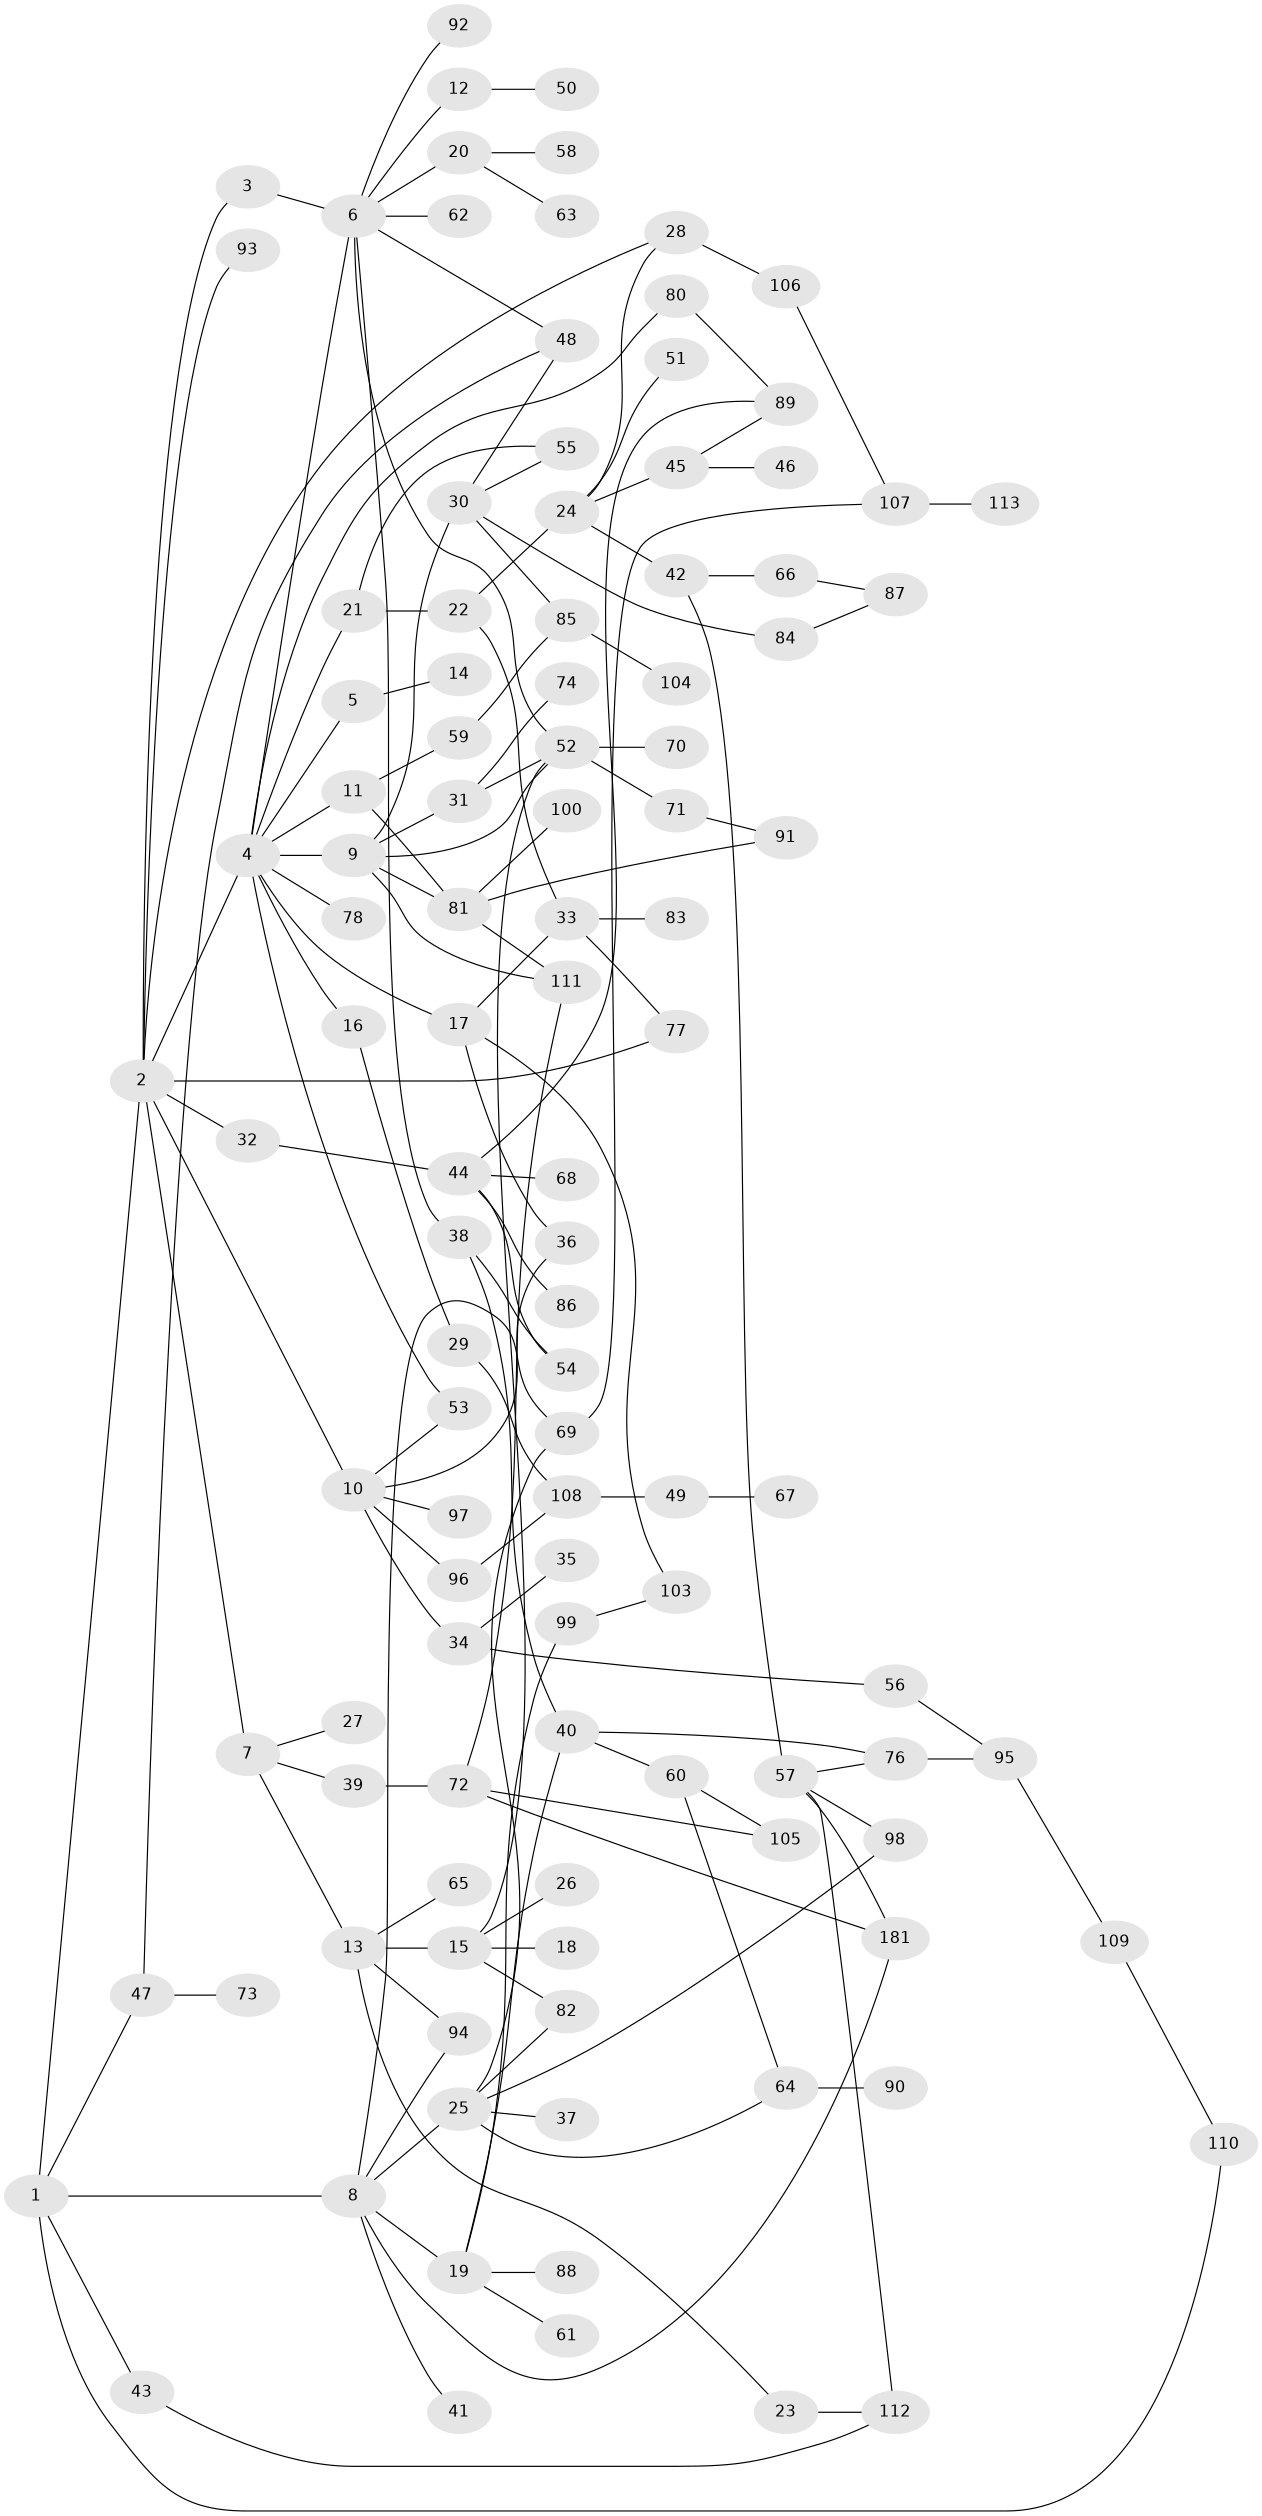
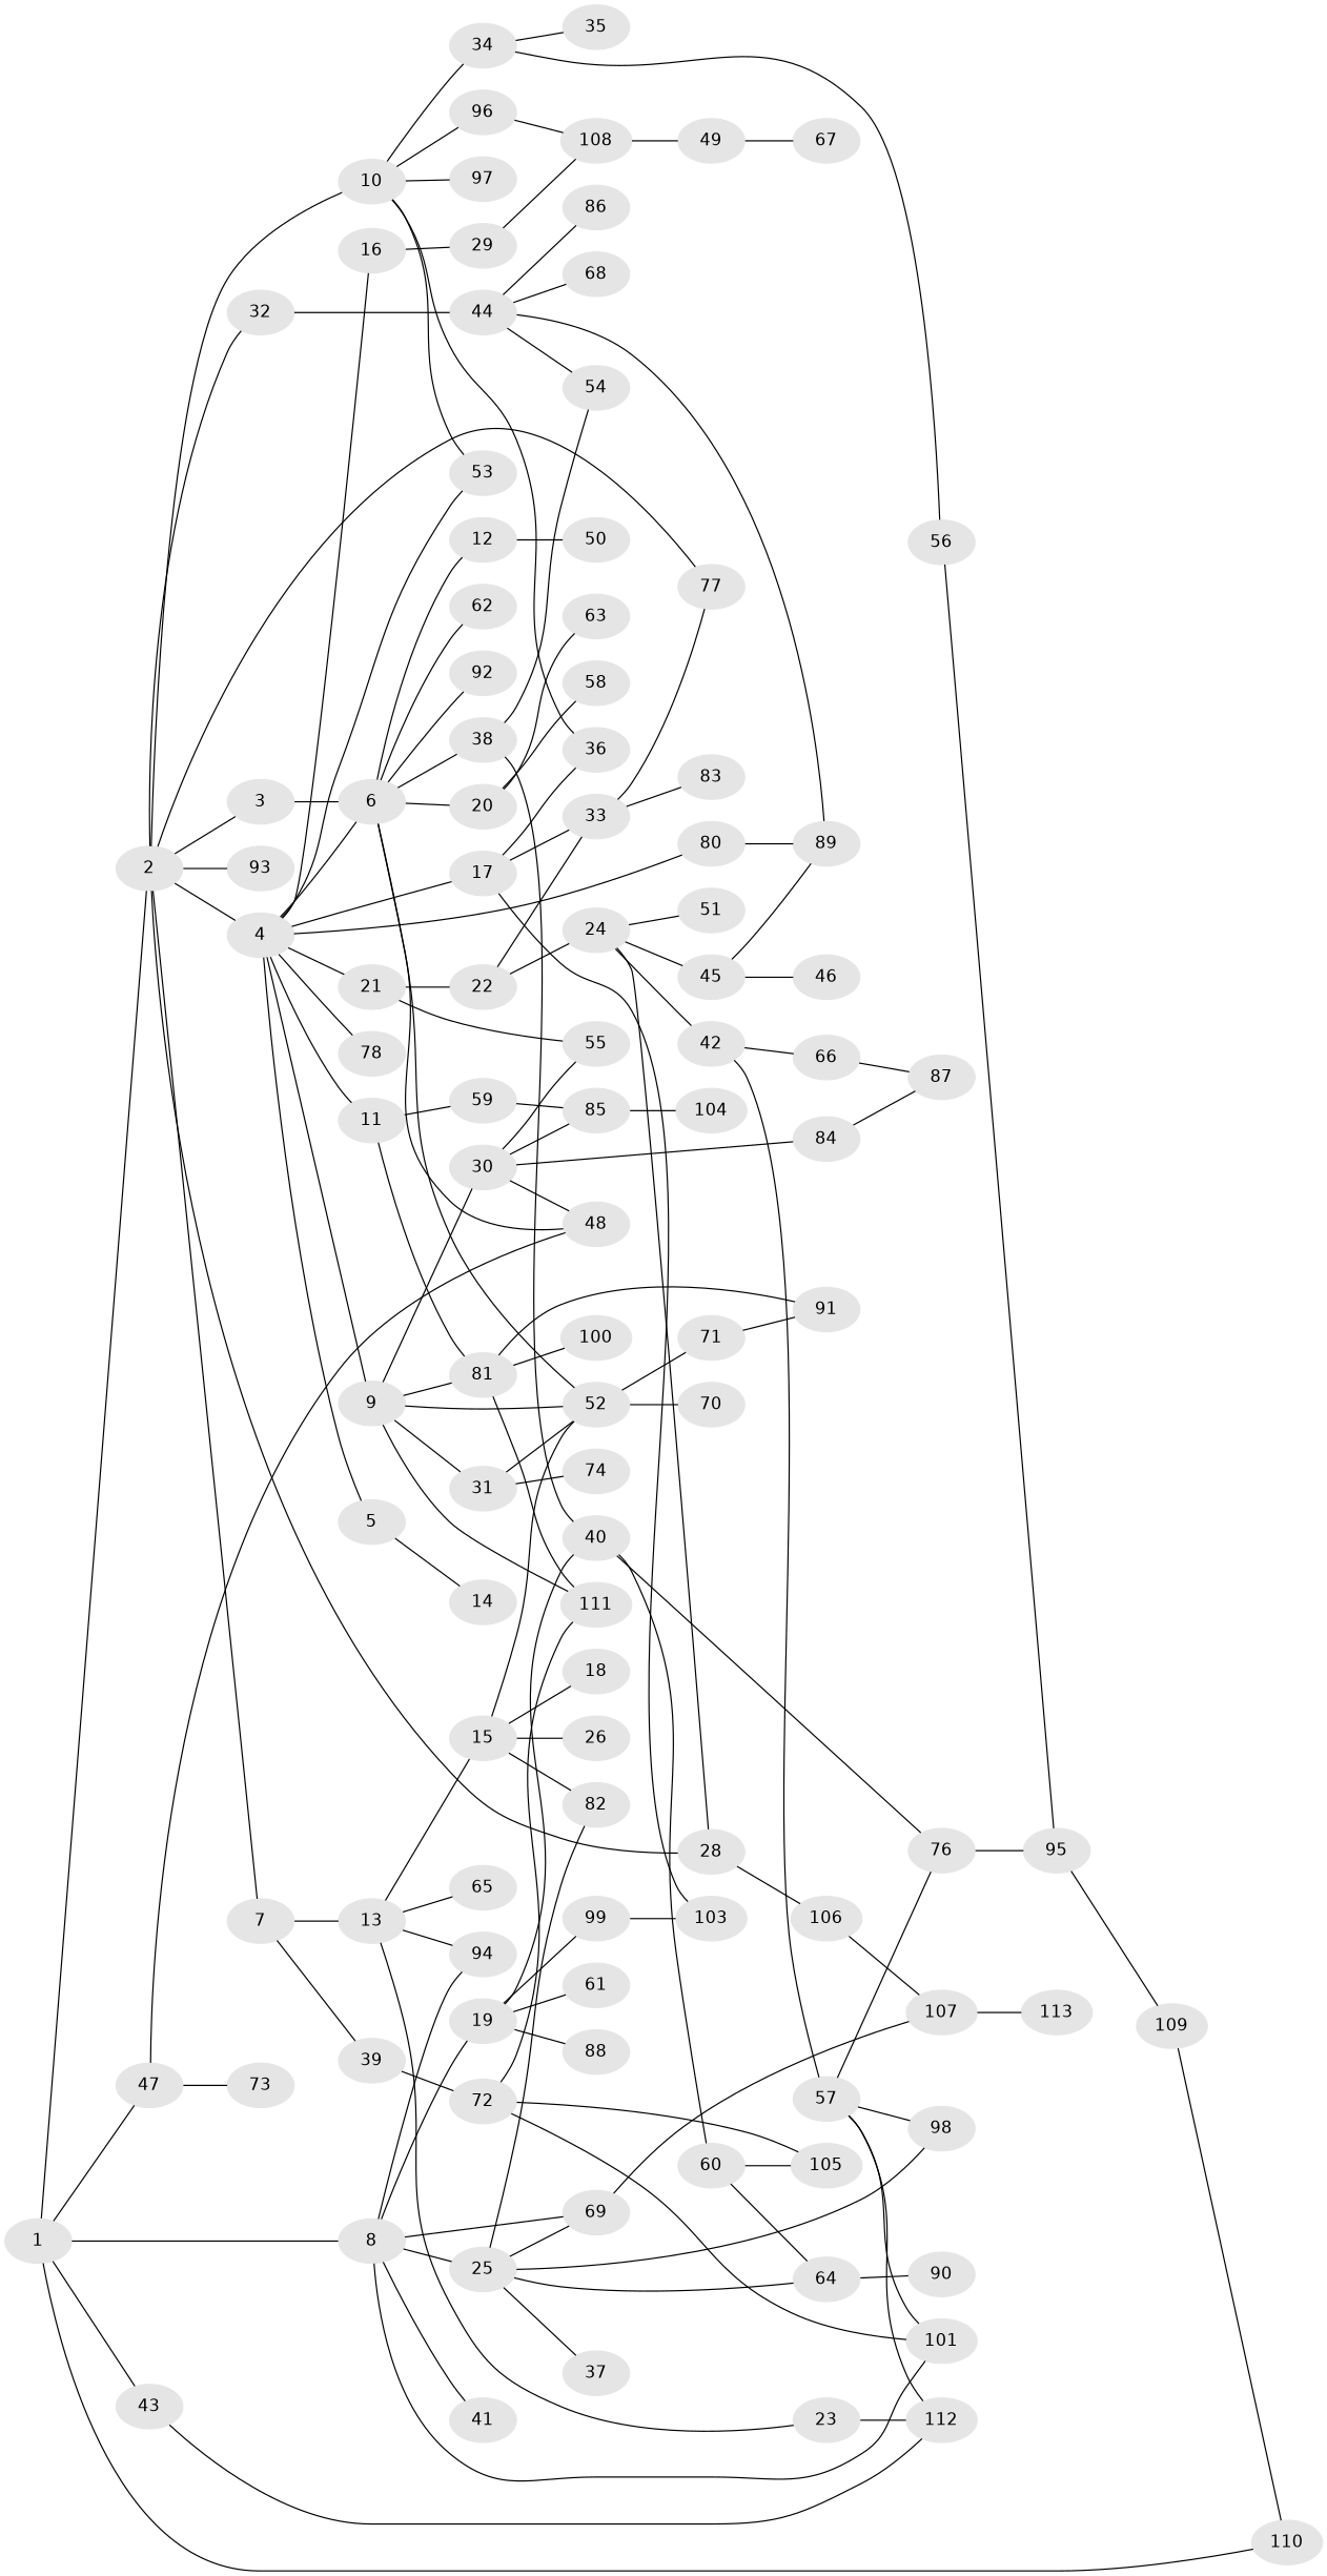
  graph {
    fontname="DejaVu Sans"
    rankdir=LR
    node [color=gray90 fontname="DejaVu Sans" style=filled]
    edge [fontname="DejaVu Sans"]
    1
    2
    8
    43
    47
    110
    3
    4
    7
    10
    28
    32
    77
    93
    19
    25
    41
    69
    94
-   101 [label=181]
+   101
    112
    48
    73
    6
    5
    9
    11
    16
    17
    21
    53
    78
    80
    13
-   27
    39
    34
    36
    96
    97
    106
    44
    12
    20
    38
    52
    62
    92
    14
    30
    31
    81
    111
    59
    29
    33
    103
    22
    55
    89
    50
    58
    63
    40
    54
    70
    71
    15
    23
    65
    72
    61
    88
    99
    82
    37
    64
    98
    107
    84
    85
    74
    91
    100
    35
    56
    108
    18
    26
    83
    60
    76
    24
    42
    45
    51
    57
    66
    46
    90
    49
    87
    104
    68
    86
    95
    105
    67
    109
    113
    1 -- 2
    1 -- 8
    1 -- 43
    1 -- 47
    1 -- 110
    2 -- 3
    2 -- 4
    2 -- 7
    2 -- 10
    2 -- 28
    2 -- 32
    2 -- 77
    2 -- 93
    8 -- 19
    8 -- 25
    8 -- 41
    8 -- 69
    8 -- 94
    8 -- 101
    43 -- 112
    47 -- 48
    47 -- 73
    3 -- 6
    4 -- 6
    4 -- 5
    4 -- 9
    4 -- 11
    4 -- 16
    4 -- 17
    4 -- 21
    4 -- 53
    4 -- 78
    4 -- 80
    7 -- 13
-   7 -- 27
    7 -- 39
    10 -- 53
    10 -- 34
    10 -- 36
    10 -- 96
    10 -- 97
    28 -- 106
    32 -- 44
    19 -- 40
    19 -- 61
    19 -- 88
    19 -- 99
    25 -- 69
    25 -- 82
    25 -- 37
    25 -- 64
    25 -- 98
    69 -- 107
    6 -- 48
    6 -- 12
    6 -- 20
    6 -- 38
    6 -- 52
    6 -- 62
    6 -- 92
    5 -- 14
    9 -- 52
    9 -- 30
    9 -- 31
    9 -- 81
    9 -- 111
    11 -- 81
    11 -- 59
    16 -- 29
    17 -- 36
    17 -- 33
    17 -- 103
    21 -- 22
    21 -- 55
    80 -- 89
    13 -- 94
    13 -- 15
    13 -- 23
    13 -- 65
    39 -- 72
    34 -- 35
    34 -- 56
    96 -- 108
    106 -- 107
    44 -- 89
    44 -- 54
    44 -- 68
    44 -- 86
    12 -- 50
    20 -- 58
    20 -- 63
    38 -- 40
    38 -- 54
    52 -- 70
    52 -- 71
    30 -- 48
    30 -- 55
    30 -- 84
    30 -- 85
    31 -- 52
    31 -- 74
    81 -- 111
    81 -- 91
    81 -- 100
    59 -- 85
    29 -- 108
    33 -- 77
    33 -- 83
    22 -- 33
    22 -- 24
    40 -- 60
    40 -- 76
    71 -- 91
    15 -- 52
    15 -- 82
    15 -- 18
    15 -- 26
    23 -- 112
    72 -- 101
    72 -- 111
    72 -- 105
    99 -- 103
    64 -- 90
    107 -- 113
    84 -- 87
    85 -- 104
    56 -- 95
    108 -- 49
    60 -- 64
    60 -- 105
    76 -- 95
    24 -- 28
    24 -- 42
    24 -- 45
    24 -- 51
    42 -- 57
    42 -- 66
    45 -- 89
    45 -- 46
    57 -- 101
    57 -- 112
    57 -- 98
    57 -- 76
    66 -- 87
    49 -- 67
    95 -- 109
    109 -- 110
  }
